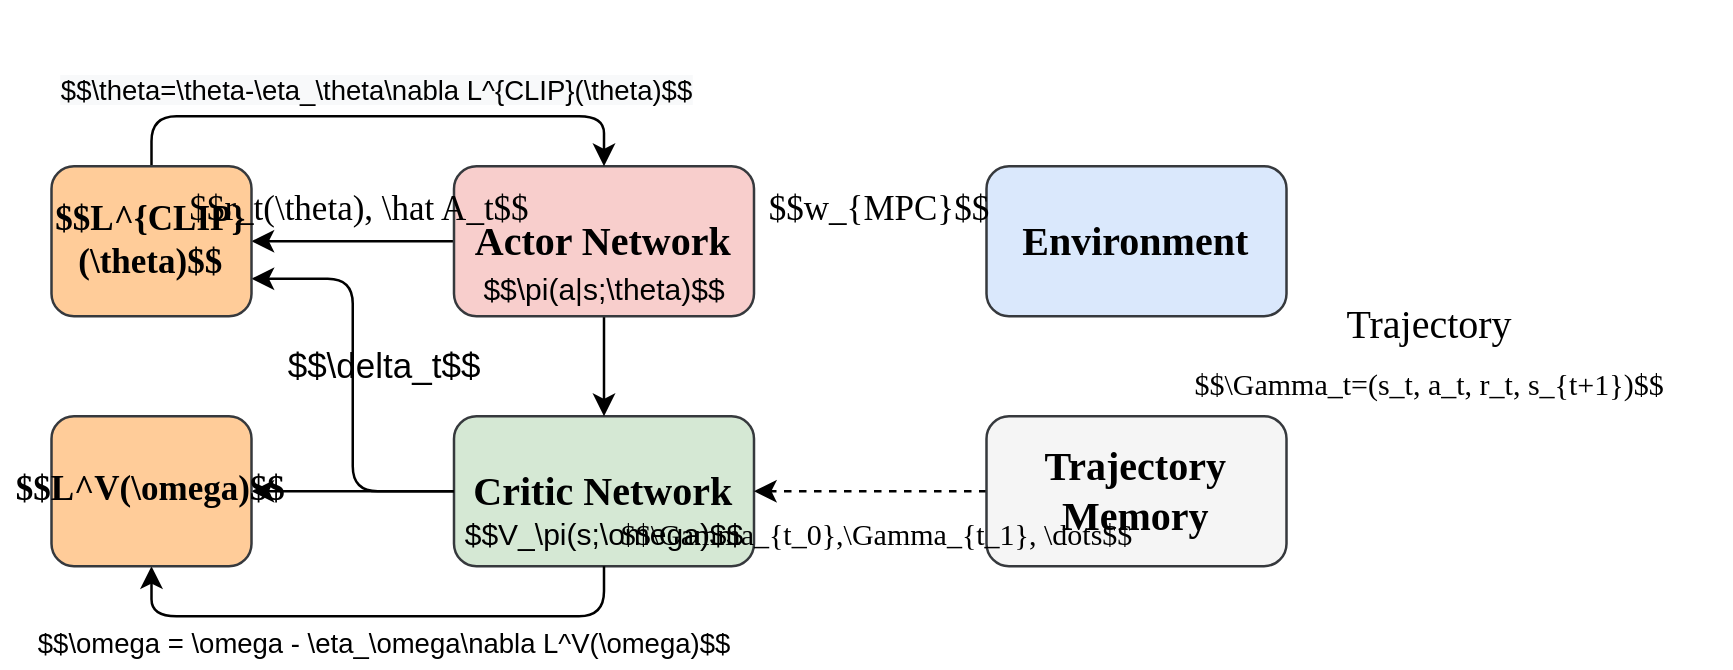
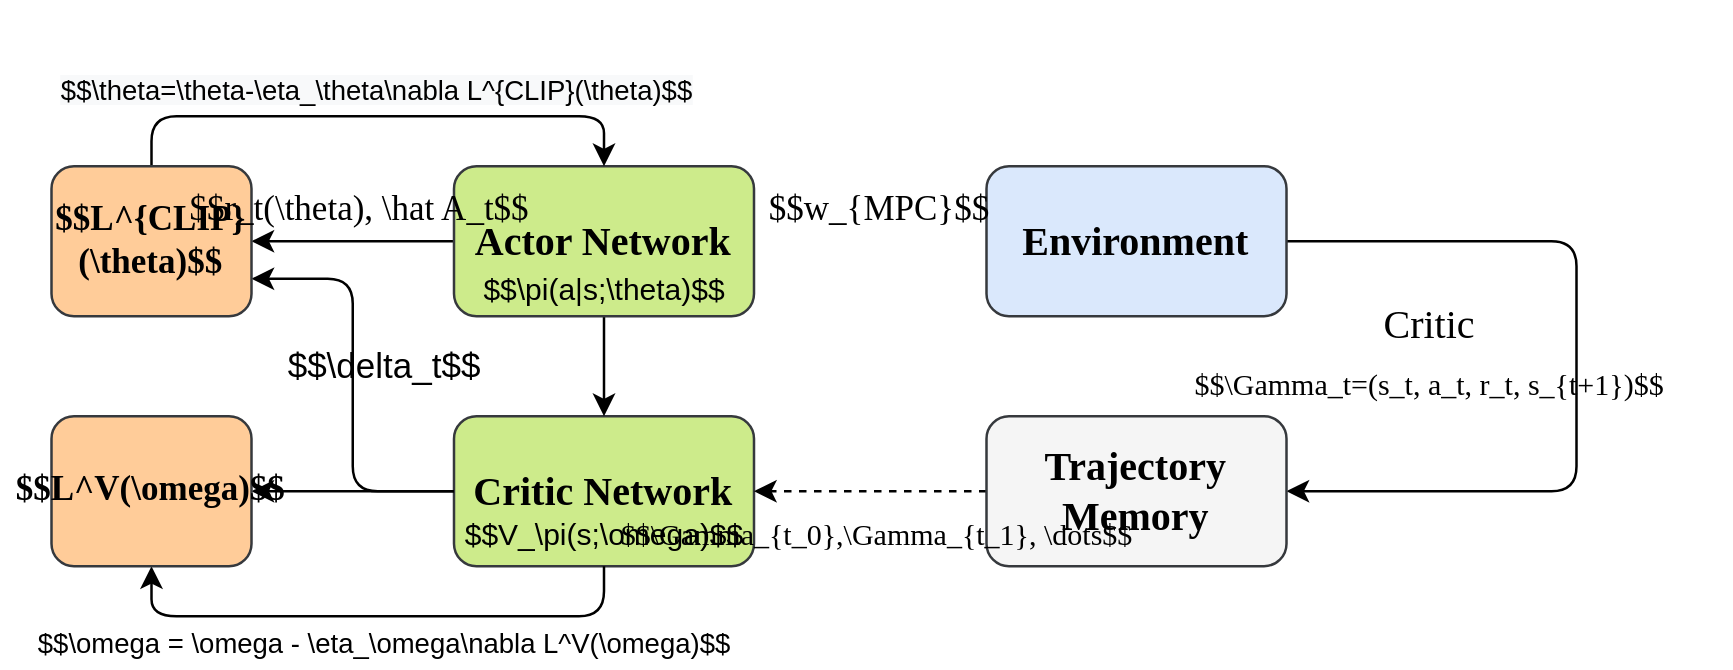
  <mxCell id="0" />
  <mxCell id="1" parent="0" />
- <mxCell id="2" value="Critic Network" style="rounded=1;whiteSpace=wrap;html=1;fillColor=#d5e8d4;fontFamily=Times New Roman;fontSize=16;fontStyle=1;strokeColor=#36393d;" vertex="1" parent="1"><mxGeometry x="181" y="139.97" width="120" height="60" as="geometry" /></mxCell>
+ <mxCell id="2" value="Critic Network" style="rounded=1;whiteSpace=wrap;html=1;fillColor=#cdeb8b;fontFamily=Times New Roman;fontSize=16;fontStyle=1;strokeColor=#36393d;" vertex="1" parent="1"><mxGeometry x="181" y="139.97" width="120" height="60" as="geometry" /></mxCell>
  <mxCell id="3" style="edgeStyle=orthogonalEdgeStyle;html=1;exitX=0;exitY=0.5;exitDx=0;exitDy=0;entryX=1;entryY=0.5;entryDx=0;entryDy=0;labelBackgroundColor=none;fontFamily=Times New Roman;fontSize=12;" edge="1" parent="1" source="5" target="13"><mxGeometry relative="1" as="geometry" /></mxCell>
  <mxCell id="4" value="" style="edgeStyle=orthogonalEdgeStyle;html=1;labelBackgroundColor=none;fontFamily=Times New Roman;fontSize=12;" edge="1" parent="1" source="5" target="2"><mxGeometry relative="1" as="geometry" /></mxCell>
- <mxCell id="5" value="Actor Network" style="rounded=1;whiteSpace=wrap;html=1;fillColor=#f8cecc;fontFamily=Times New Roman;fontSize=16;fontStyle=1;strokeColor=#36393d;" vertex="1" parent="1"><mxGeometry x="181" y="39.97" width="120" height="60" as="geometry" /></mxCell>
+ <mxCell id="5" value="Actor Network" style="rounded=1;whiteSpace=wrap;html=1;fillColor=#cdeb8b;fontFamily=Times New Roman;fontSize=16;fontStyle=1;strokeColor=#36393d;" vertex="1" parent="1"><mxGeometry x="181" y="39.97" width="120" height="60" as="geometry" /></mxCell>
  <mxCell id="6" style="edgeStyle=orthogonalEdgeStyle;html=1;exitX=0;exitY=0.5;exitDx=0;exitDy=0;entryX=1;entryY=0.5;entryDx=0;entryDy=0;labelBackgroundColor=none;fontFamily=Times New Roman;fontSize=12;" edge="1" parent="1" source="2" target="14"><mxGeometry relative="1" as="geometry" /></mxCell>
  <mxCell id="7" style="edgeStyle=orthogonalEdgeStyle;html=1;exitX=0;exitY=0.5;exitDx=0;exitDy=0;entryX=1;entryY=0.75;entryDx=0;entryDy=0;labelBackgroundColor=none;fontFamily=Times New Roman;fontSize=12;" edge="1" parent="1" source="2" target="13"><mxGeometry relative="1" as="geometry" /></mxCell>
  <mxCell id="8" style="edgeStyle=orthogonalEdgeStyle;html=1;entryX=0.5;entryY=1;entryDx=0;entryDy=0;labelBackgroundColor=none;fontFamily=Times New Roman;fontSize=12;exitX=0.5;exitY=1;exitDx=0;exitDy=0;" edge="1" parent="1" source="2" target="14"><mxGeometry relative="1" as="geometry"><mxPoint x="241" y="220" as="sourcePoint" /><Array as="points"><mxPoint x="241" y="220" /><mxPoint x="60" y="220" /></Array></mxGeometry></mxCell>
  <mxCell id="9" value="&lt;span style=&quot;font-family: helvetica; font-size: 11px;&quot;&gt;$$\omega = \omega - \eta_\omega\nabla L^V(\omega)$$&lt;/span&gt;" style="edgeLabel;html=1;align=center;verticalAlign=middle;resizable=0;points=[];fontSize=14;fontFamily=Times New Roman;labelBackgroundColor=none;" vertex="1" connectable="0" parent="8"><mxGeometry x="-0.089" y="1" relative="1" as="geometry"><mxPoint x="-8" y="9" as="offset" /></mxGeometry></mxCell>
  <mxCell id="10" value="$$\pi(a|s;\theta)$$" style="text;html=1;align=center;verticalAlign=middle;resizable=0;points=[];autosize=1;strokeColor=none;fillColor=none;" vertex="1" parent="1"><mxGeometry x="186" y="79.97" width="110" height="20" as="geometry" /></mxCell>
  <mxCell id="11" value="$$V_\pi(s;\omega)$$" style="text;html=1;align=center;verticalAlign=middle;resizable=0;points=[];autosize=1;strokeColor=none;fillColor=none;" vertex="1" parent="1"><mxGeometry x="176" y="177.97" width="130" height="20" as="geometry" /></mxCell>
  <mxCell id="12" value="&#10;&#10;&lt;span style=&quot;color: rgb(0, 0, 0); font-family: helvetica; font-size: 11px; font-style: normal; font-weight: 400; letter-spacing: normal; text-align: center; text-indent: 0px; text-transform: none; word-spacing: 0px; background-color: rgb(248, 249, 250); display: inline; float: none;&quot;&gt;$$\theta=\theta-\eta_\theta\nabla L^{CLIP}(\theta)$$&lt;/span&gt;&#10;&#10;" style="edgeStyle=orthogonalEdgeStyle;html=1;exitX=0.5;exitY=0;exitDx=0;exitDy=0;entryX=0.5;entryY=0;entryDx=0;entryDy=0;labelBackgroundColor=none;fontFamily=Times New Roman;fontSize=12;" edge="1" parent="1" source="13" target="5"><mxGeometry x="-0.004" y="10" relative="1" as="geometry"><Array as="points"><mxPoint x="60" y="20" /><mxPoint x="241" y="20" /></Array><mxPoint as="offset" /></mxGeometry></mxCell>
  <mxCell id="13" value="$$L^{CLIP}(\theta)$$" style="rounded=1;whiteSpace=wrap;html=1;fillColor=#ffcc99;fontStyle=1;fontSize=14;fontFamily=Times New Roman;strokeColor=#36393d;" vertex="1" parent="1"><mxGeometry x="20" y="39.97" width="80" height="60" as="geometry" /></mxCell>
  <mxCell id="14" value="$$L^V(\omega)$$" style="whiteSpace=wrap;html=1;fillColor=#ffcc99;rounded=1;fontStyle=1;fontSize=14;fontFamily=Times New Roman;strokeColor=#36393d;" vertex="1" parent="1"><mxGeometry x="20" y="139.97" width="80" height="60" as="geometry" /></mxCell>
  <mxCell id="15" value="&lt;span style=&quot;font-family: helvetica; font-size: 14px;&quot;&gt;$$\delta_t$$&lt;/span&gt;" style="text;html=1;align=center;verticalAlign=middle;resizable=0;points=[];autosize=1;strokeColor=none;fillColor=none;fontSize=14;fontFamily=Times New Roman;" vertex="1" parent="1"><mxGeometry x="108" y="109.97" width="90" height="20" as="geometry" /></mxCell>
  <mxCell id="16" value="$$r_t(\theta), \hat A_t$$" style="text;html=1;align=center;verticalAlign=middle;resizable=0;points=[];autosize=1;strokeColor=none;fillColor=none;fontSize=14;fontFamily=Times New Roman;" vertex="1" parent="1"><mxGeometry x="68" y="47.97" width="150" height="20" as="geometry" /></mxCell>
+ <mxCell id="17" style="edgeStyle=orthogonalEdgeStyle;html=1;exitX=1;exitY=0.5;exitDx=0;exitDy=0;entryX=1;entryY=0.5;entryDx=0;entryDy=0;labelBackgroundColor=none;fontFamily=Times New Roman;fontSize=12;" edge="1" parent="1" source="18" target="21"><mxGeometry relative="1" as="geometry"><Array as="points"><mxPoint x="630" y="70" /><mxPoint x="630" y="170" /></Array></mxGeometry></mxCell>
  <mxCell id="18" value="Environment" style="whiteSpace=wrap;html=1;fontSize=16;fontFamily=Times New Roman;fillColor=#dae8fc;rounded=1;fontStyle=1;strokeColor=#36393d;" vertex="1" parent="1"><mxGeometry x="394" y="39.97" width="120" height="60" as="geometry" /></mxCell>
  <mxCell id="19" value="$$w_{MPC}$$" style="text;html=1;align=center;verticalAlign=middle;resizable=0;points=[];autosize=1;strokeColor=none;fillColor=none;fontSize=14;fontFamily=Times New Roman;" vertex="1" parent="1"><mxGeometry x="301" y="47.97" width="100" height="20" as="geometry" /></mxCell>
  <mxCell id="20" style="edgeStyle=orthogonalEdgeStyle;html=1;exitX=0;exitY=0.5;exitDx=0;exitDy=0;entryX=1;entryY=0.5;entryDx=0;entryDy=0;labelBackgroundColor=none;fontFamily=Times New Roman;fontSize=16;dashed=1;" edge="1" parent="1" source="21" target="2"><mxGeometry relative="1" as="geometry" /></mxCell>
  <mxCell id="21" value="Trajectory&lt;br style=&quot;font-size: 16px;&quot;&gt;Memory" style="rounded=1;whiteSpace=wrap;html=1;labelBackgroundColor=none;fontFamily=Times New Roman;fontSize=16;fillColor=#f5f5f5;fontStyle=1;strokeColor=#36393d;" vertex="1" parent="1"><mxGeometry x="394" y="139.97" width="120" height="60" as="geometry" /></mxCell>
  <mxCell id="22" value="&lt;font style=&quot;font-size: 12px;&quot;&gt;$$\Gamma_t=(s_t, a_t, r_t, s_{t+1})$$&lt;/font&gt;" style="text;html=1;align=center;verticalAlign=middle;resizable=0;points=[];autosize=1;strokeColor=none;fillColor=none;fontSize=12;fontFamily=Times New Roman;" vertex="1" parent="1"><mxGeometry x="471" y="118" width="200" height="20" as="geometry" /></mxCell>
- <mxCell id="23" value="Trajectory" style="text;html=1;align=center;verticalAlign=middle;resizable=0;points=[];autosize=1;strokeColor=none;fillColor=none;fontSize=16;fontFamily=Times New Roman;" vertex="1" parent="1"><mxGeometry x="531" y="93" width="80" height="20" as="geometry" /></mxCell>
+ <mxCell id="23" value="Critic" style="text;html=1;align=center;verticalAlign=middle;resizable=0;points=[];autosize=1;strokeColor=none;fillColor=none;fontSize=16;fontFamily=Times New Roman;" vertex="1" parent="1"><mxGeometry x="531" y="93" width="80" height="20" as="geometry" /></mxCell>
  <mxCell id="24" value="$$\Gamma_{t_0},\Gamma_{t_1}, \dots$$" style="text;html=1;align=center;verticalAlign=middle;resizable=0;points=[];autosize=1;strokeColor=none;fillColor=none;fontSize=12;fontFamily=Times New Roman;rotation=0;" vertex="1" parent="1"><mxGeometry x="240" y="177.97" width="220" height="20" as="geometry" /></mxCell>
